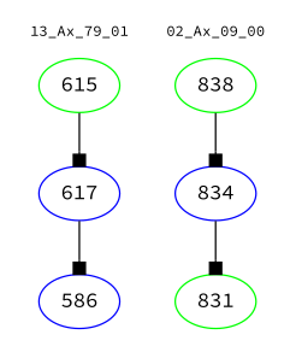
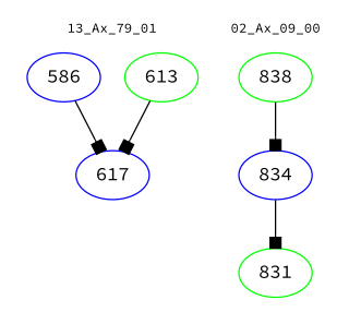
  digraph {
    fontname="Source Code Pro"
    node [color=green fontname="Source Code Pro"]
    edge [arrowhead=box color=black fontname="Source Code Pro"]
-   n1 [label=615]
+   n1 [label=613]
    n2 [color=blue label=617]
    n3 [color=blue label=586]
    n4 [label=838]
    n5 [color=blue label=834]
    n6 [label=831]
    subgraph cluster_1 {
      color=white
      fontsize=10
      label="13_Ax_79_01"
      n1
      n2
      n3
    }
    subgraph cluster_2 {
      color=white
      fontsize=10
      label="02_Ax_09_00"
      n4
      n5
      n6
    }
    n1 -> n2
-   n2 -> n3
+   n3 -> n2
    n4 -> n5
    n5 -> n6
  }
